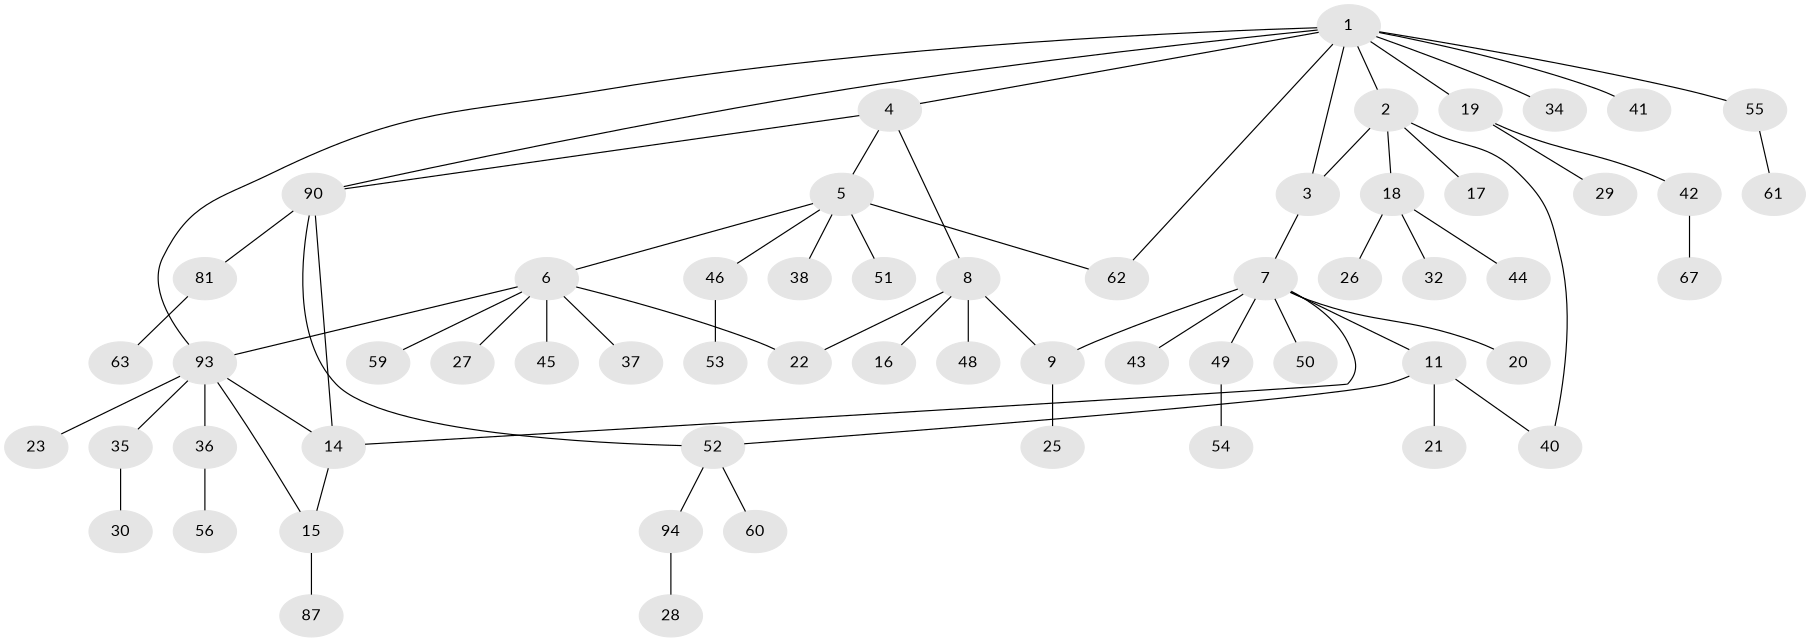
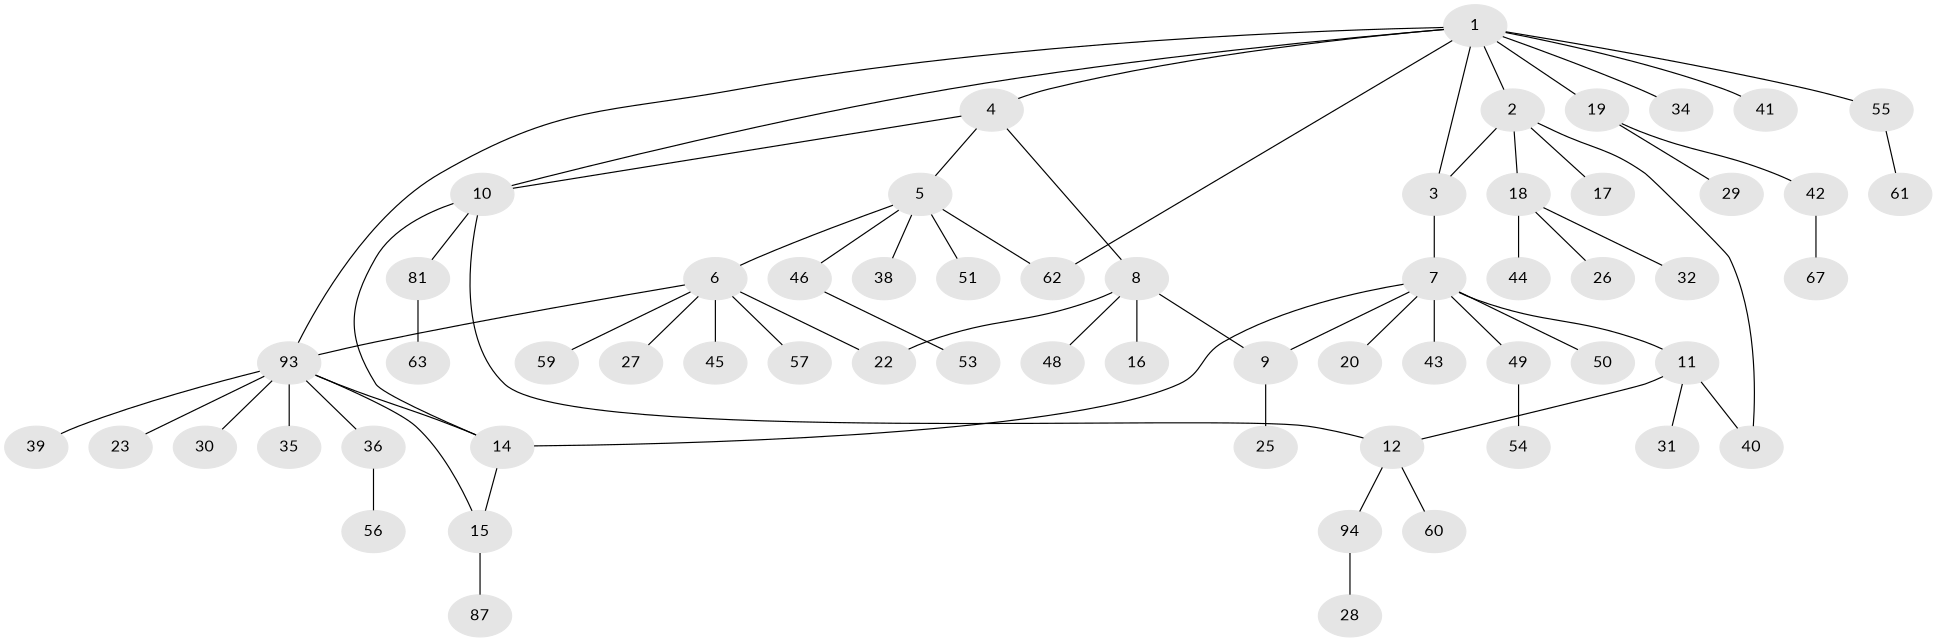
  graph {
    fontname=Lato
    node [color=gray90 fontname=Lato style=filled]
    edge [fontname=Lato]
    1
    2
    3
    4
-   10 [label=90]
+   10
    n6 [label=93]
    19
    34
    41
    55
    62
    17
    18
    40
    7
    5
    8
    14
-   12 [label=52]
+   12
    n20 [label=81]
    15
    23
    30
    35
    36
+   39
    29
    42
    61
    26
    32
    44
    9
    11
    20
    43
    49
    50
    6
    38
    46
    51
    22
    27
    45
-   57 [label=37]
+   57
    59
    16
    48
    53
    25
-   21
+   21 [label=31]
    54
    n54 [label=94]
    60
    n56 [label=63]
    28
    n58 [label=87]
    56
    n60 [label=67]
    1 -- 2
    1 -- 3
    1 -- 4
    1 -- 10
    1 -- n6
    1 -- 19
    1 -- 34
    1 -- 41
    1 -- 55
    1 -- 62
    2 -- 3
    2 -- 17
    2 -- 18
    2 -- 40
    3 -- 7
    4 -- 10
    4 -- 5
    4 -- 8
    10 -- 14
    10 -- 12
    10 -- n20
    n6 -- 14
    n6 -- 15
    n6 -- 23
-   35 -- 30
+   n6 -- 30
    n6 -- 35
    n6 -- 36
+   n6 -- 39
    19 -- 29
    19 -- 42
    55 -- 61
    18 -- 26
    18 -- 32
    18 -- 44
    7 -- 14
    7 -- 9
    7 -- 11
    7 -- 20
    7 -- 43
    7 -- 49
    7 -- 50
    5 -- 62
    5 -- 6
    5 -- 38
    5 -- 46
    5 -- 51
    8 -- 9
    8 -- 22
    8 -- 16
    8 -- 48
    14 -- 15
    12 -- n54
    12 -- 60
    n20 -- n56
    15 -- n58
    36 -- 56
    42 -- n60
    9 -- 25
    11 -- 40
    11 -- 12
    11 -- 21
    49 -- 54
    6 -- n6
    6 -- 22
    6 -- 27
    6 -- 45
    6 -- 57
    6 -- 59
    46 -- 53
    n54 -- 28
  }
